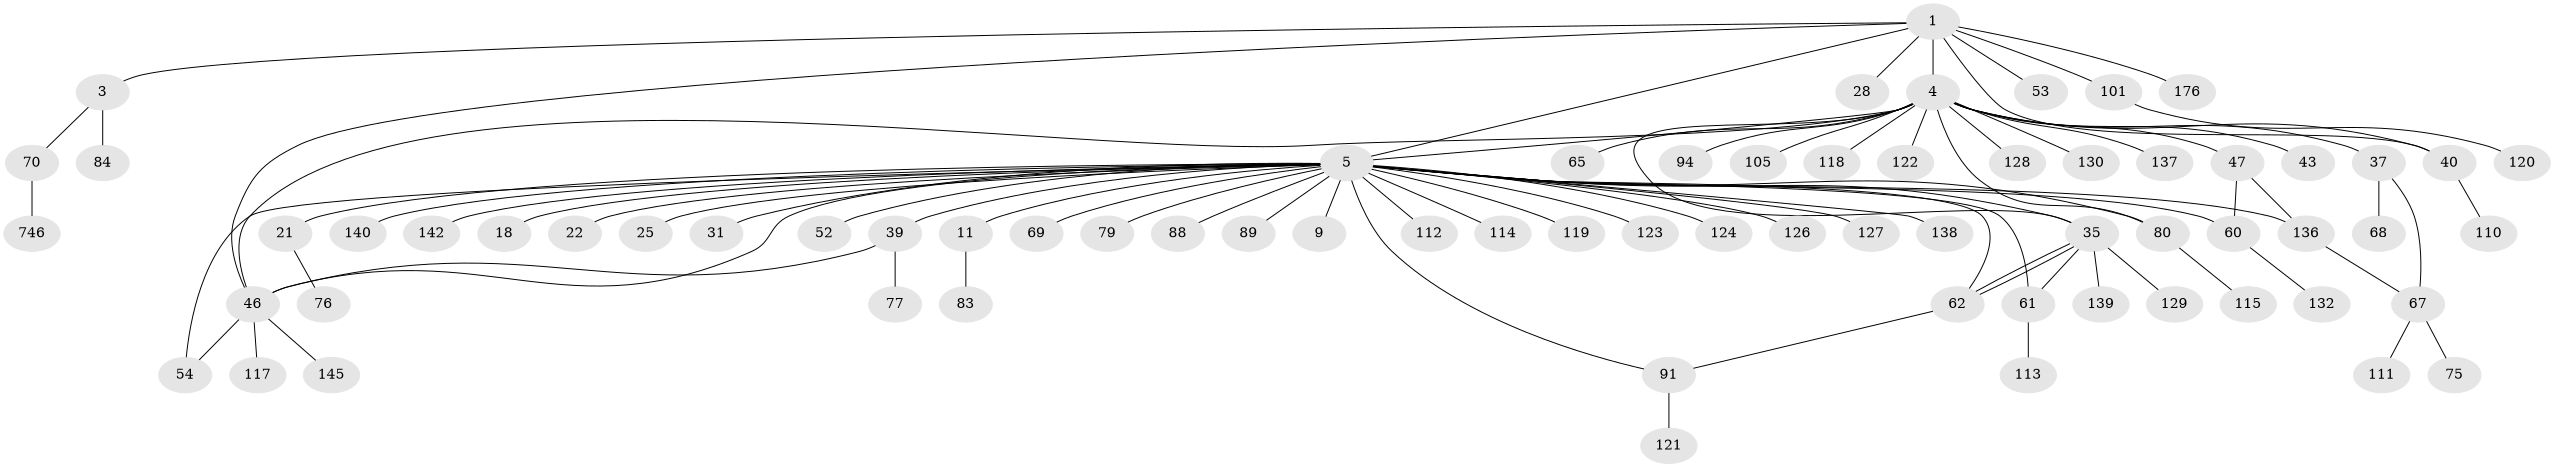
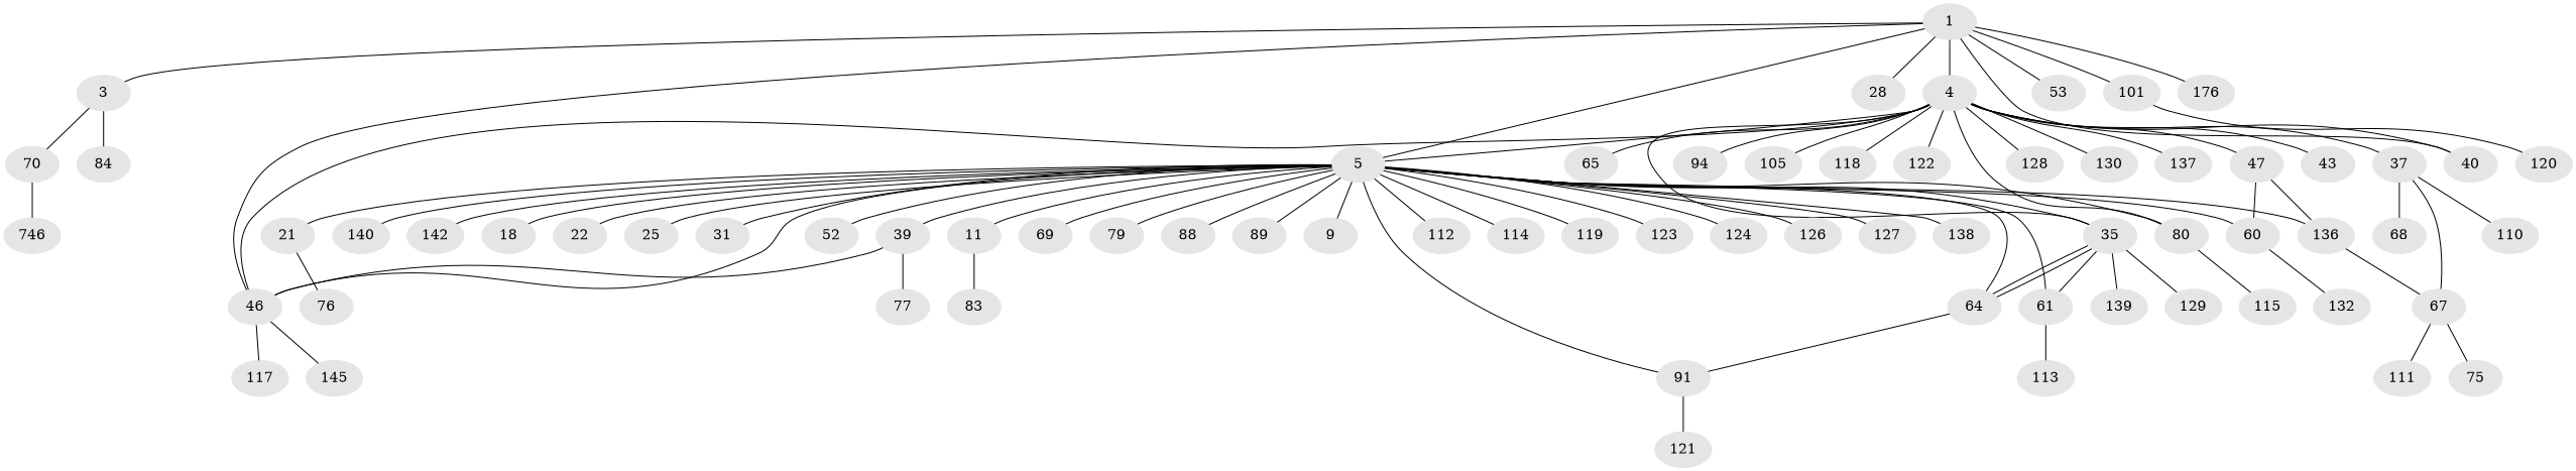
  graph {
    node [color=gray90 style=filled]
    1 [super="+2"]
    3
    4 [super="+63+24+86+72+48+8+14"]
    5 [super="+66+10+55+36+23+7+6+103+11+44+29"]
    28 [super="+56"]
    40 [super="+106"]
    46 [super="+50+96+107+58+49"]
    53
    101
    n10 [label=176]
    70
    84
    35 [super="+82+57+134+62"]
    37
    43
    47 [super="+71"]
    65
    80 [super="+109+97"]
    94
    105 [super="+125"]
    118
    122
    128
    130
    137
    9
    18 [super="+141"]
    21 [super="+78+27+38"]
    22
    25
    31
    39 [super="+45"]
    n33 [label=11]
    52
-   54
    60
    61
-   64 [label=62]
+   64
    69
    79
    88
    89
    91 [super="+92+102"]
    112
    114 [super="+131"]
    119
    123 [super="+143"]
    124
    126
    127
    136
    138
    140
    142
    110
    117
    145
    120
    n59 [label=746]
    129
    139
    67 [super="+95"]
    68
    115
    76
    77
    83
    132
    113
    121
    75
    111
    1 -- 3
    1 -- 4
    1 -- 5
    1 -- 28
    1 -- 40
    1 -- 46
    1 -- 53
    1 -- 101
    1 -- n10
    3 -- 70
    3 -- 84
    4 -- 5
    4 -- 40
    4 -- 46 [weight=2]
    4 -- 35
    4 -- 37
    4 -- 43
    4 -- 47
    4 -- 65
    4 -- 80 [weight=2]
    4 -- 94
    4 -- 105
    4 -- 118
    4 -- 122
    4 -- 128
    4 -- 130
    4 -- 137 [weight=2]
    5 -- 46 [weight=2]
    5 -- 35 [weight=3]
    5 -- 80 [weight=2]
    5 -- 9
    5 -- 18 [weight=2]
    5 -- 21
    5 -- 22
    5 -- 25 [weight=2]
    5 -- 31
    5 -- 39
    5 -- n33
    5 -- 52
-   5 -- 54
    5 -- 60
    5 -- 61
    5 -- 64
    5 -- 69
    5 -- 79
    5 -- 88
    5 -- 89
    5 -- 91
    5 -- 112
    5 -- 114
    5 -- 119
    5 -- 123
    5 -- 124
    5 -- 126
    5 -- 127
    5 -- 136
    5 -- 138
    5 -- 140
    5 -- 142
-   40 -- 110
-   46 -- 54
+   37 -- 110
    46 -- 117
    46 -- 145
    101 -- 120
    70 -- n59
    35 -- 61
    35 -- 64
    35 -- 64
    35 -- 129
    35 -- 139
    37 -- 67
    37 -- 68
    47 -- 60
    47 -- 136
    80 -- 115
    21 -- 76
    39 -- 46
    39 -- 77
    n33 -- 83
    60 -- 132
    61 -- 113
    64 -- 91
    91 -- 121
    136 -- 67
    67 -- 75
    67 -- 111
  }
